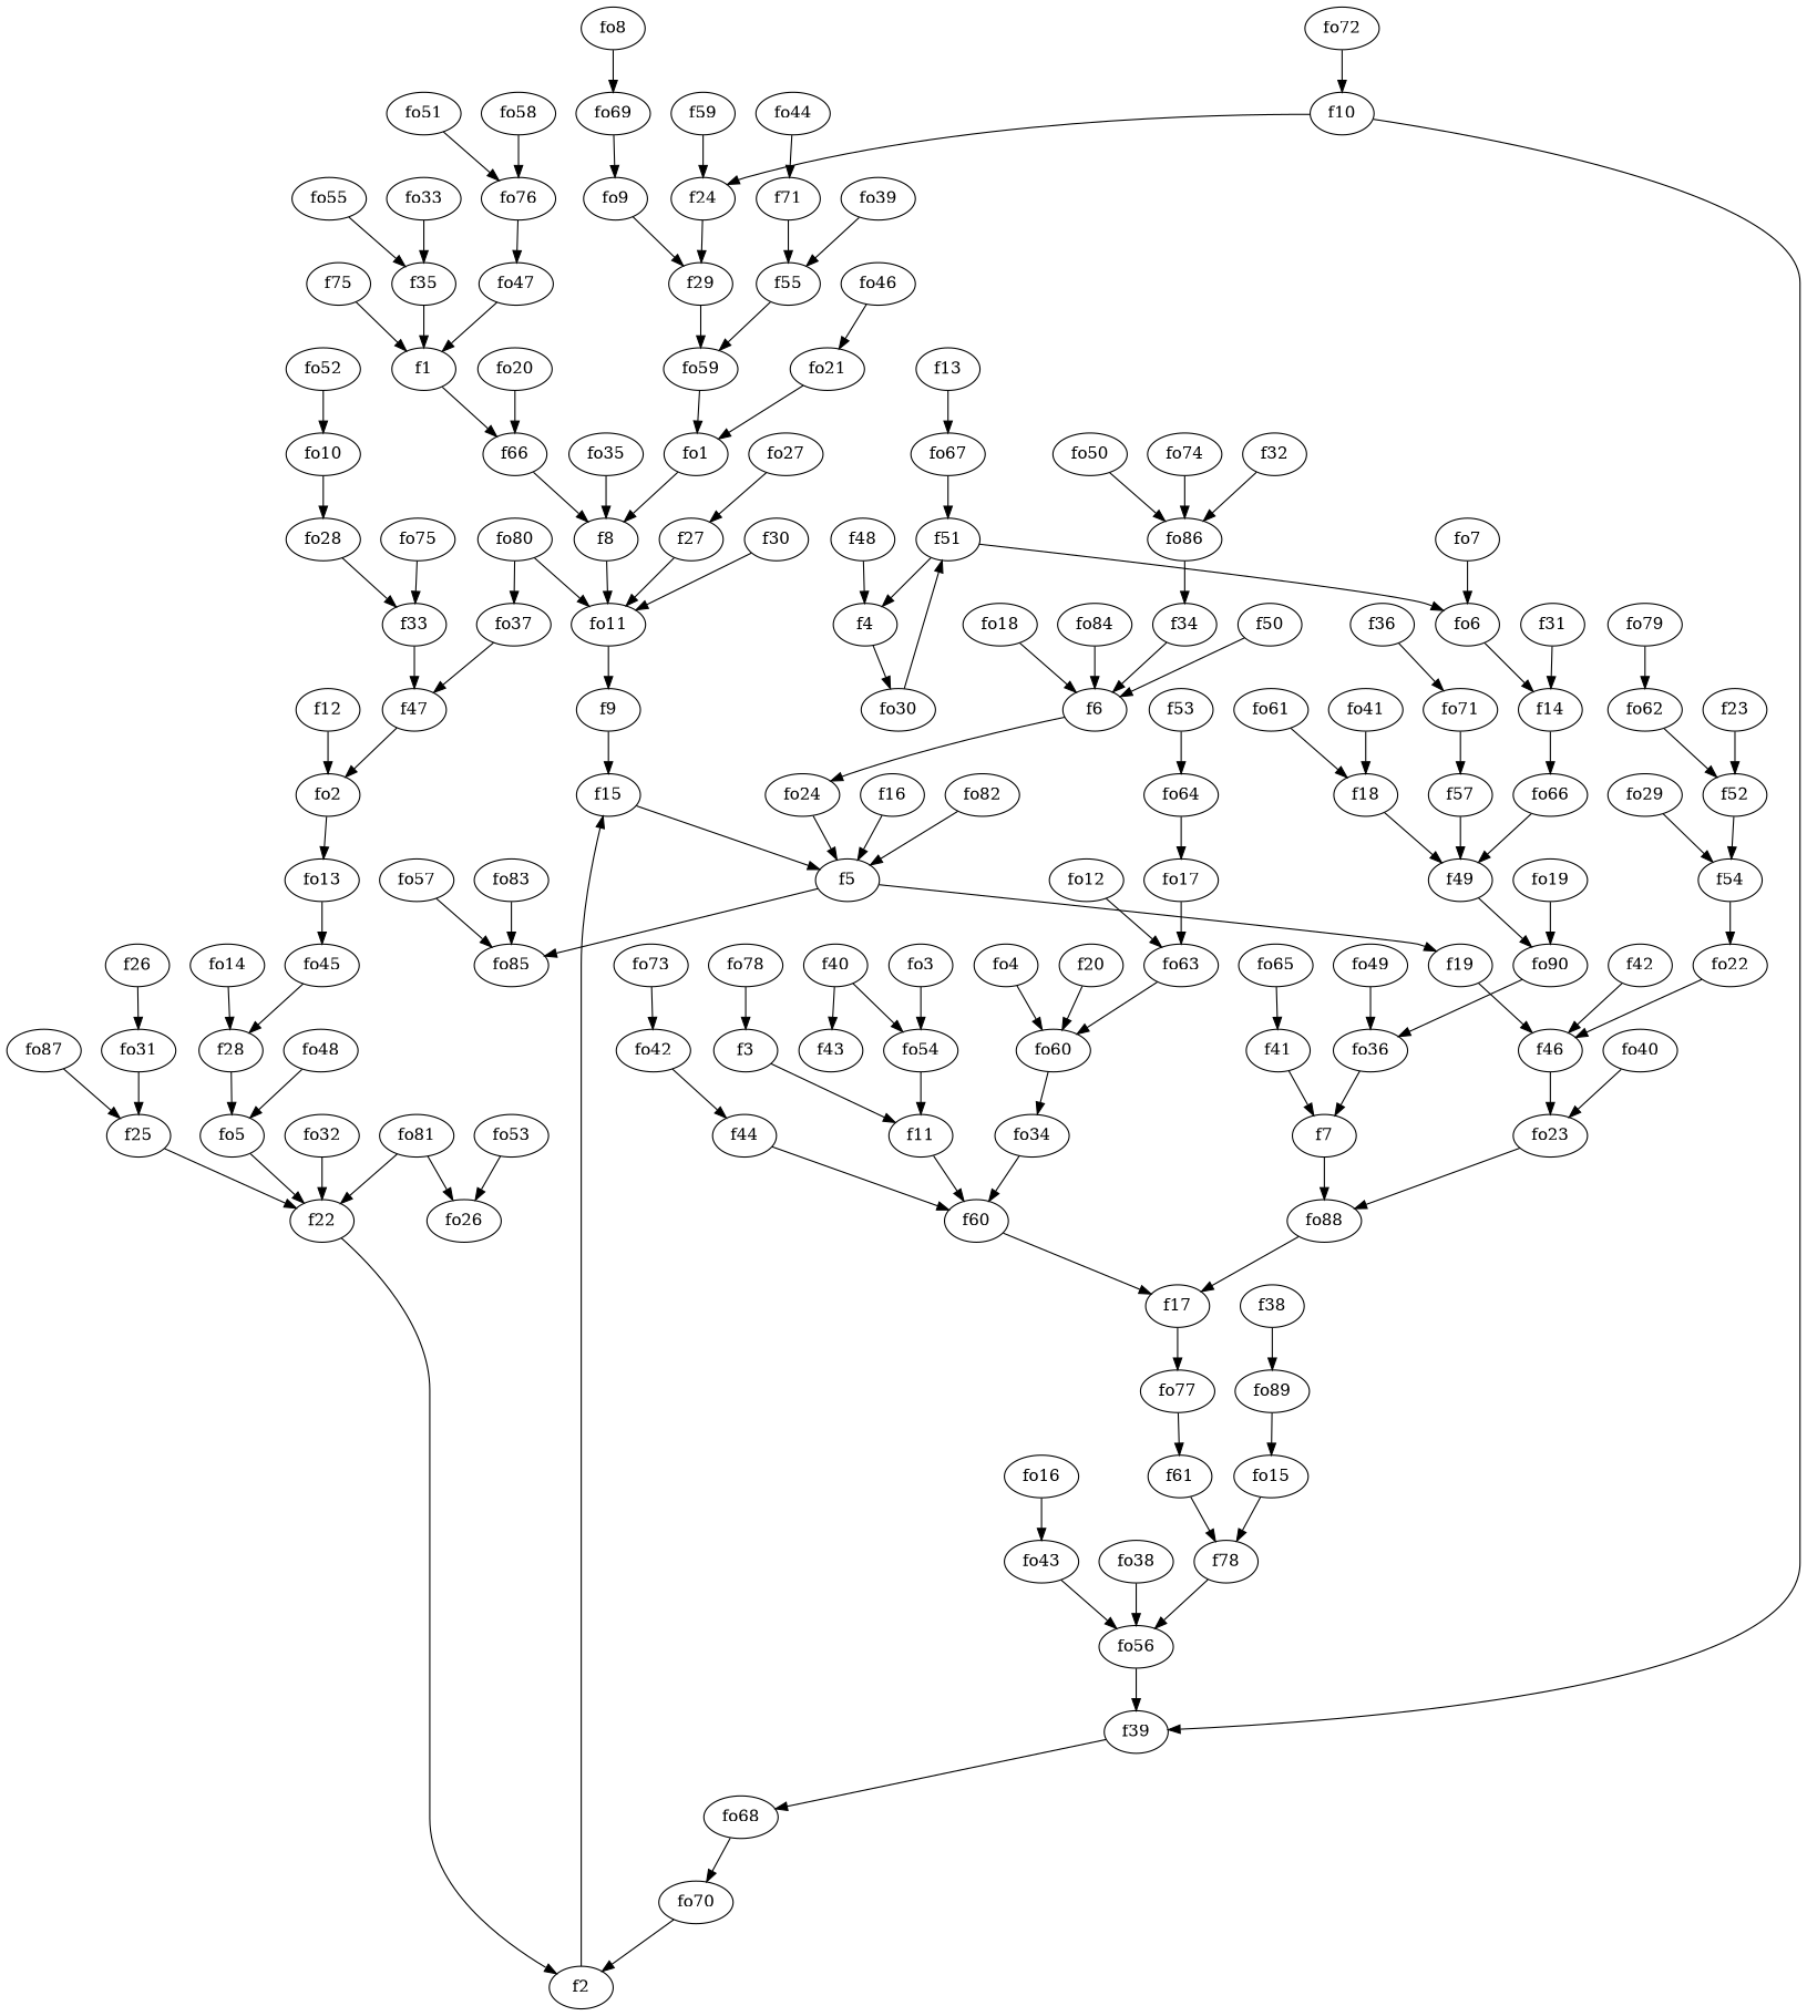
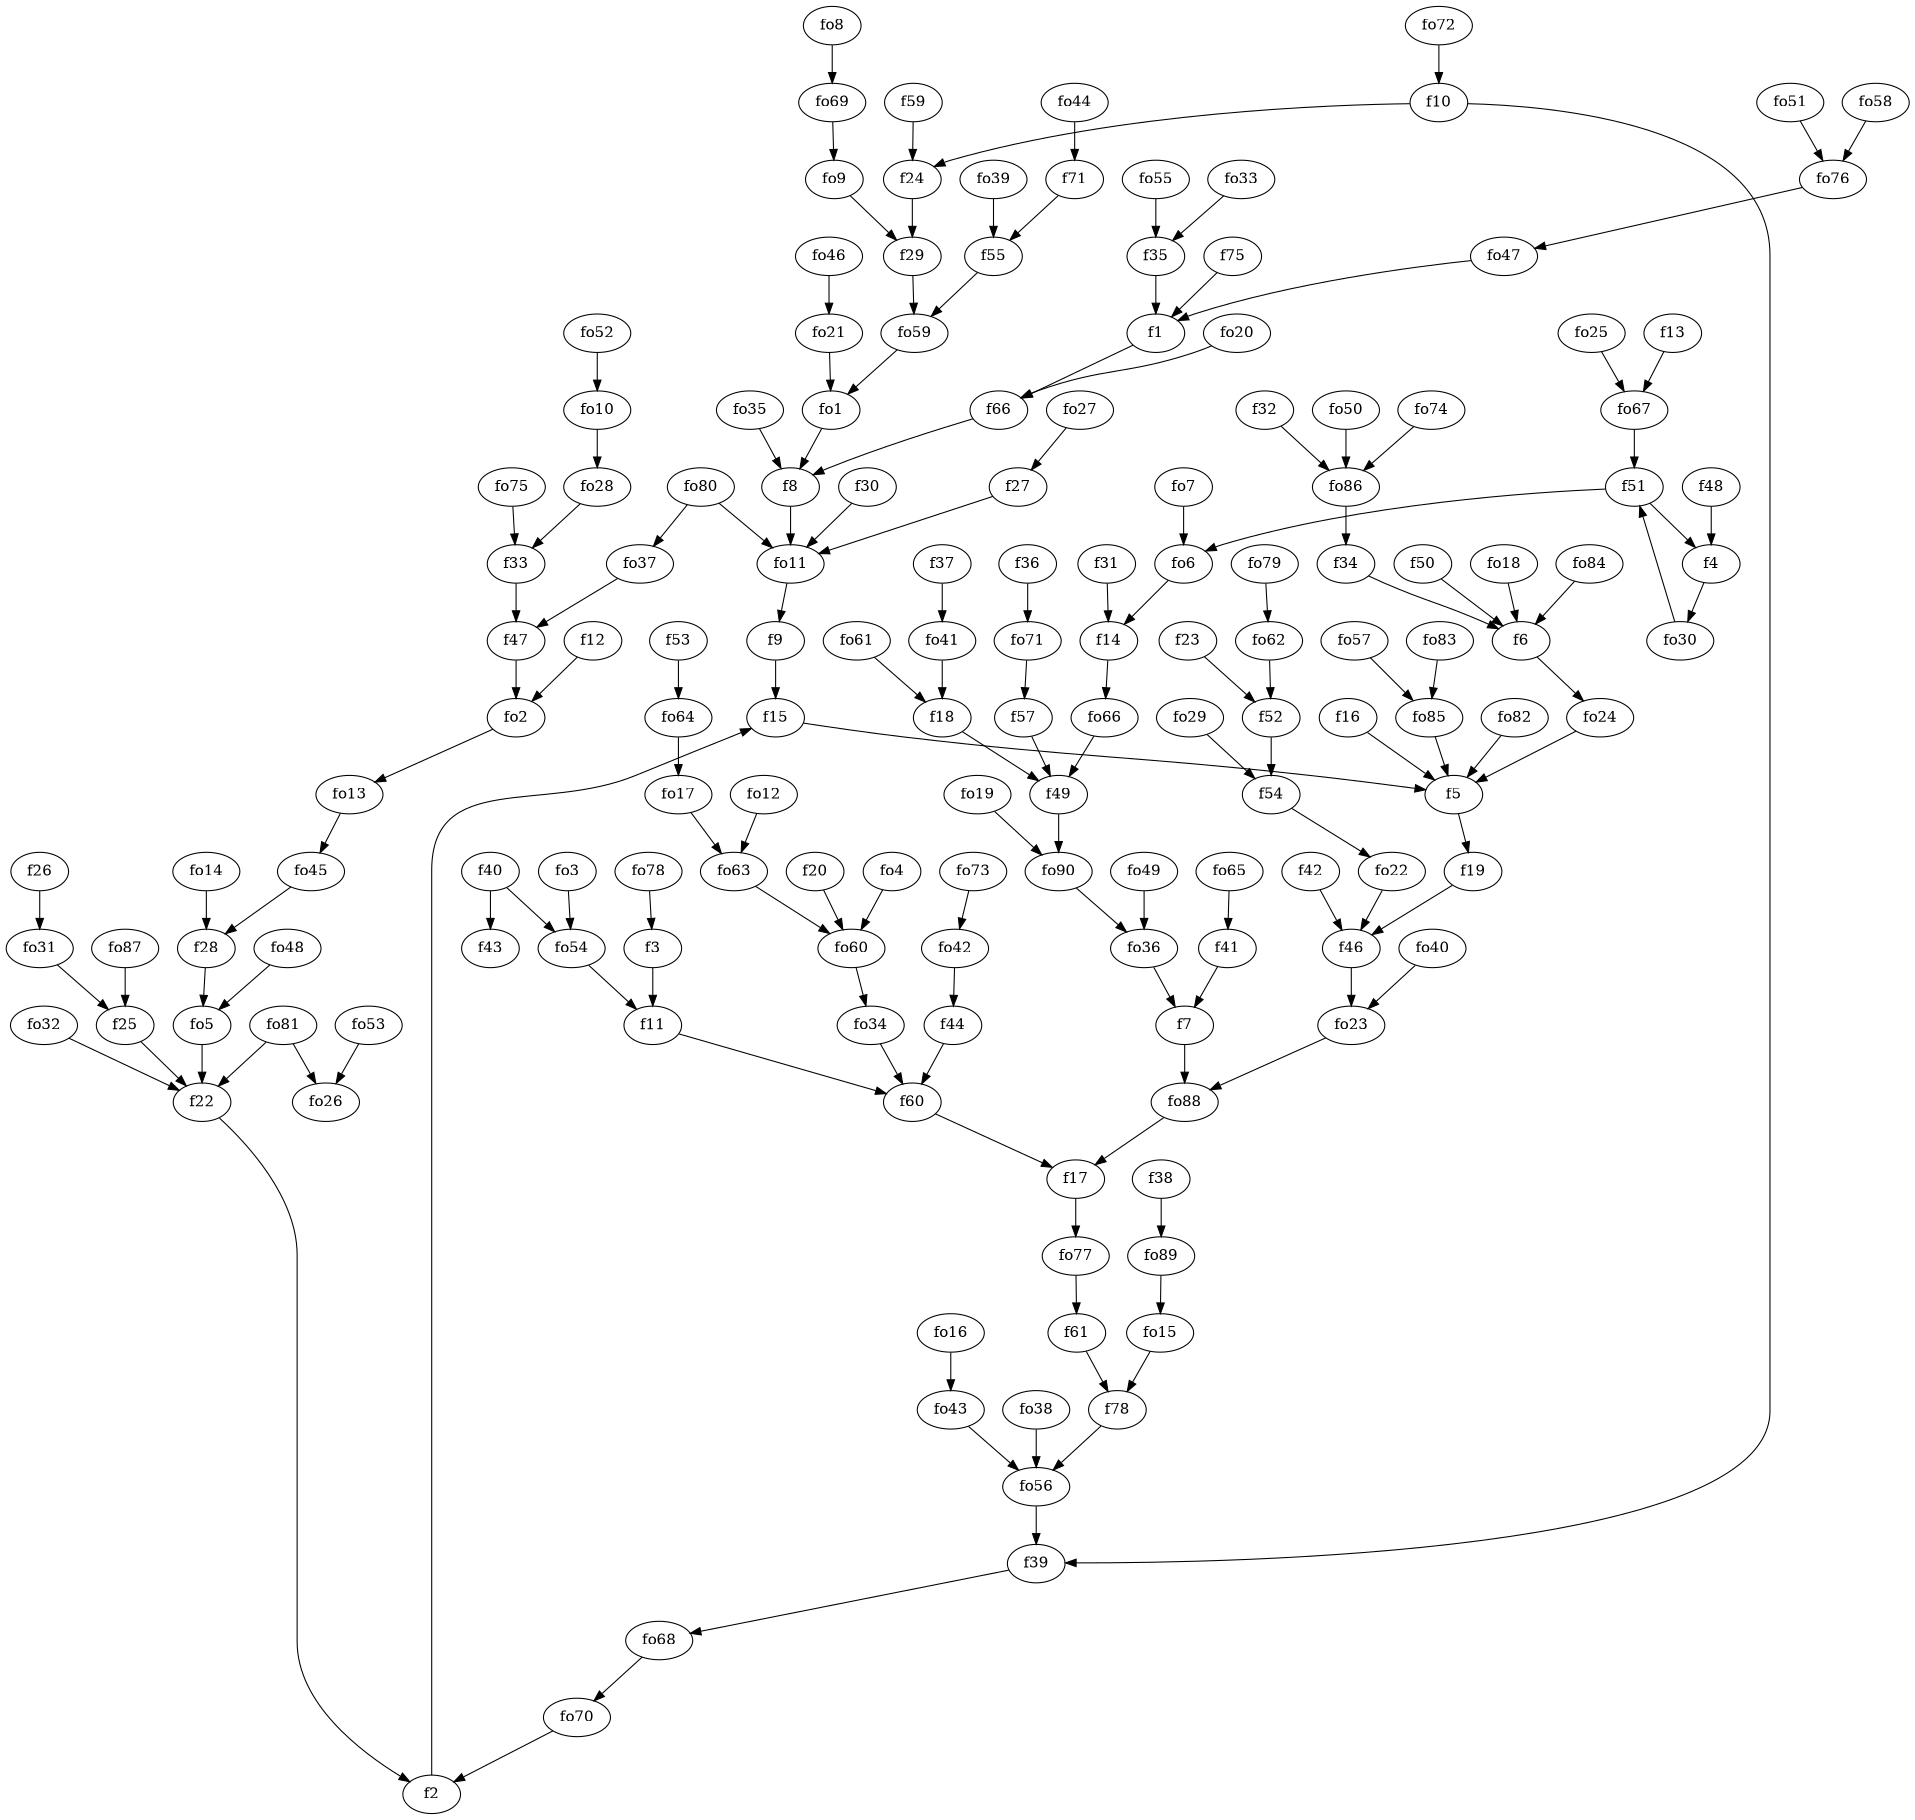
  strict digraph {
    edge [weight=2]
    n1 [label=f66]
    f1
    f8
    f2
    f15
    f5
    f3
    f11
    f60
    f4
    fo30
    f51
    f19
    f46
    f6
    fo24
    f7
    fo88
    f17
    fo11
    f9
    f10
    f24
    f39
    f29
    fo68
    f12
    fo2
    fo13
    f13
    fo67
    f14
    fo66
    f49
    f16
    fo77
    f61
    f18
    fo90
    fo23
    f20
    fo60
    fo34
    n44 [label=f71]
    f55
    fo59
    f22
    f23
    f52
    f54
    f25
    f26
    fo31
    f27
    f28
    fo5
    fo1
    f30
    f31
    f32
    fo86
    f34
    f33
    f47
    f35
    f36
    fo71
    f57
+   f37
    fo41
    f38
    fo89
    fo15
    fo70
    f40
    f43
    fo54
    f41
    f42
    f44
    n81 [label=f75]
    f48
    fo36
    f50
    fo6
    fo22
    f53
    fo64
    fo17
    n90 [label=f78]
    fo56
    f59
    fo45
    fo3
    fo4
    fo7
    fo8
    fo69
    fo9
    fo10
    fo28
    fo12
    fo63
    fo14
    fo16
    fo43
    fo18
    fo19
    fo20
    fo21
+   fo25
    fo81
    fo26
    fo27
    fo29
    fo32
    fo33
    fo35
    fo37
    fo38
    fo39
    fo40
    fo42
    fo44
    fo46
    fo47
    fo48
    fo49
    fo50
    fo51
    fo76
    fo52
    fo53
    fo55
    fo57
    fo85
    fo58
    fo61
    fo62
    fo65
    fo72
    fo73
    fo74
    fo75
    fo78
    fo79
    fo80
    fo82
    fo83
    fo84
    fo87
    n1 -> f8
    f1 -> n1
    f8 -> fo11
    f2 -> f15
    f15 -> f5
    f5 -> f19
    f3 -> f11
    f11 -> f60
    f60 -> f17
    f4 -> fo30
    fo30 -> f51
    f51 -> f4
    f51 -> fo6
    f19 -> f46
    f46 -> fo23
    f6 -> fo24
    fo24 -> f5
    f7 -> fo88
    fo88 -> f17
    f17 -> fo77
    fo11 -> f9
    f9 -> f15
    f10 -> f24
    f10 -> f39
    f24 -> f29
    f39 -> fo68
    f29 -> fo59
    fo68 -> fo70
    f12 -> fo2
    fo2 -> fo13
    fo13 -> fo45
    f13 -> fo67
    fo67 -> f51
    f14 -> fo66
    fo66 -> f49
    f49 -> fo90
    f16 -> f5
    fo77 -> f61
    f61 -> n90
    f18 -> f49
    fo90 -> fo36
    fo23 -> fo88
    f20 -> fo60
    fo60 -> fo34
    fo34 -> f60
    n44 -> f55
    f55 -> fo59
    fo59 -> fo1
    f22 -> f2
    f23 -> f52
    f52 -> f54
    f54 -> fo22
    f25 -> f22
    f26 -> fo31
    fo31 -> f25
    f27 -> fo11
    f28 -> fo5
    fo5 -> f22
    fo1 -> f8
    f30 -> fo11
    f31 -> f14
    f32 -> fo86
    fo86 -> f34
    f34 -> f6
    f33 -> f47
    f47 -> fo2
    f35 -> f1
    f36 -> fo71
    fo71 -> f57
    f57 -> f49
+   f37 -> fo41
    fo41 -> f18
    f38 -> fo89
    fo89 -> fo15
    fo15 -> n90
    fo70 -> f2
    f40 -> f43
    f40 -> fo54
    fo54 -> f11
    f41 -> f7
    f42 -> f46
    f44 -> f60
    n81 -> f1
    f48 -> f4
    fo36 -> f7
    f50 -> f6
    fo6 -> f14
    fo22 -> f46
    f53 -> fo64
    fo64 -> fo17
    fo17 -> fo63
    n90 -> fo56
    fo56 -> f39
    f59 -> f24
    fo45 -> f28
    fo3 -> fo54
    fo4 -> fo60
    fo7 -> fo6
    fo8 -> fo69
    fo69 -> fo9
    fo9 -> f29
    fo10 -> fo28
    fo28 -> f33
    fo12 -> fo63
    fo63 -> fo60
    fo14 -> f28
    fo16 -> fo43
    fo43 -> fo56
    fo18 -> f6
    fo19 -> fo90
    fo20 -> n1
    fo21 -> fo1
+   fo25 -> fo67
    fo81 -> f22
    fo81 -> fo26
    fo27 -> f27
    fo29 -> f54
    fo32 -> f22
    fo33 -> f35
    fo35 -> f8
    fo37 -> f47
    fo38 -> fo56
    fo39 -> f55
    fo40 -> fo23
    fo42 -> f44
    fo44 -> n44
    fo46 -> fo21
    fo47 -> f1
    fo48 -> fo5
    fo49 -> fo36
    fo50 -> fo86
    fo51 -> fo76
    fo76 -> fo47
    fo52 -> fo10
    fo53 -> fo26
    fo55 -> f35
    fo57 -> fo85
-   f5 -> fo85
+   fo85 -> f5
    fo58 -> fo76
    fo61 -> f18
    fo62 -> f52
    fo65 -> f41
    fo72 -> f10
    fo73 -> fo42
    fo74 -> fo86
    fo75 -> f33
    fo78 -> f3
    fo79 -> fo62
    fo80 -> fo11
    fo80 -> fo37
    fo82 -> f5
    fo83 -> fo85
    fo84 -> f6
    fo87 -> f25
  }
